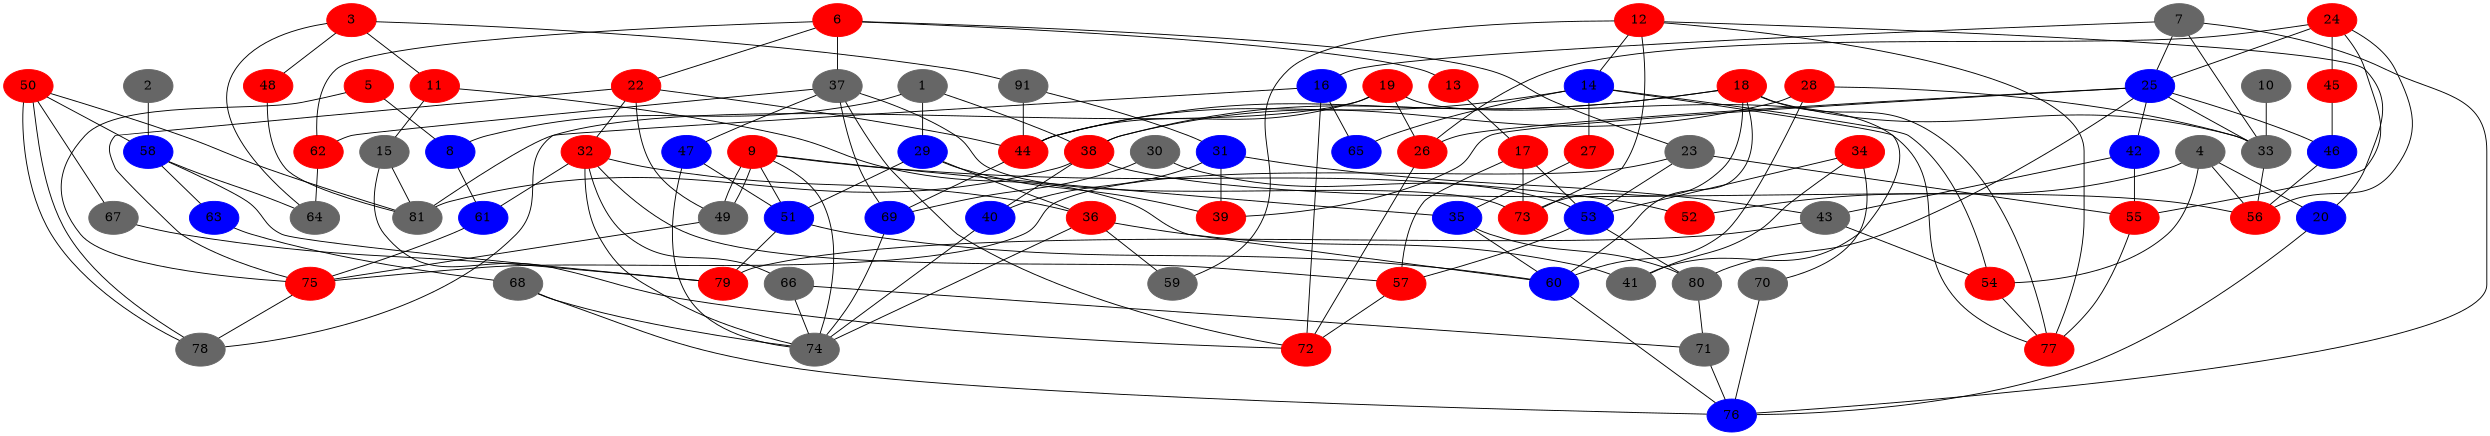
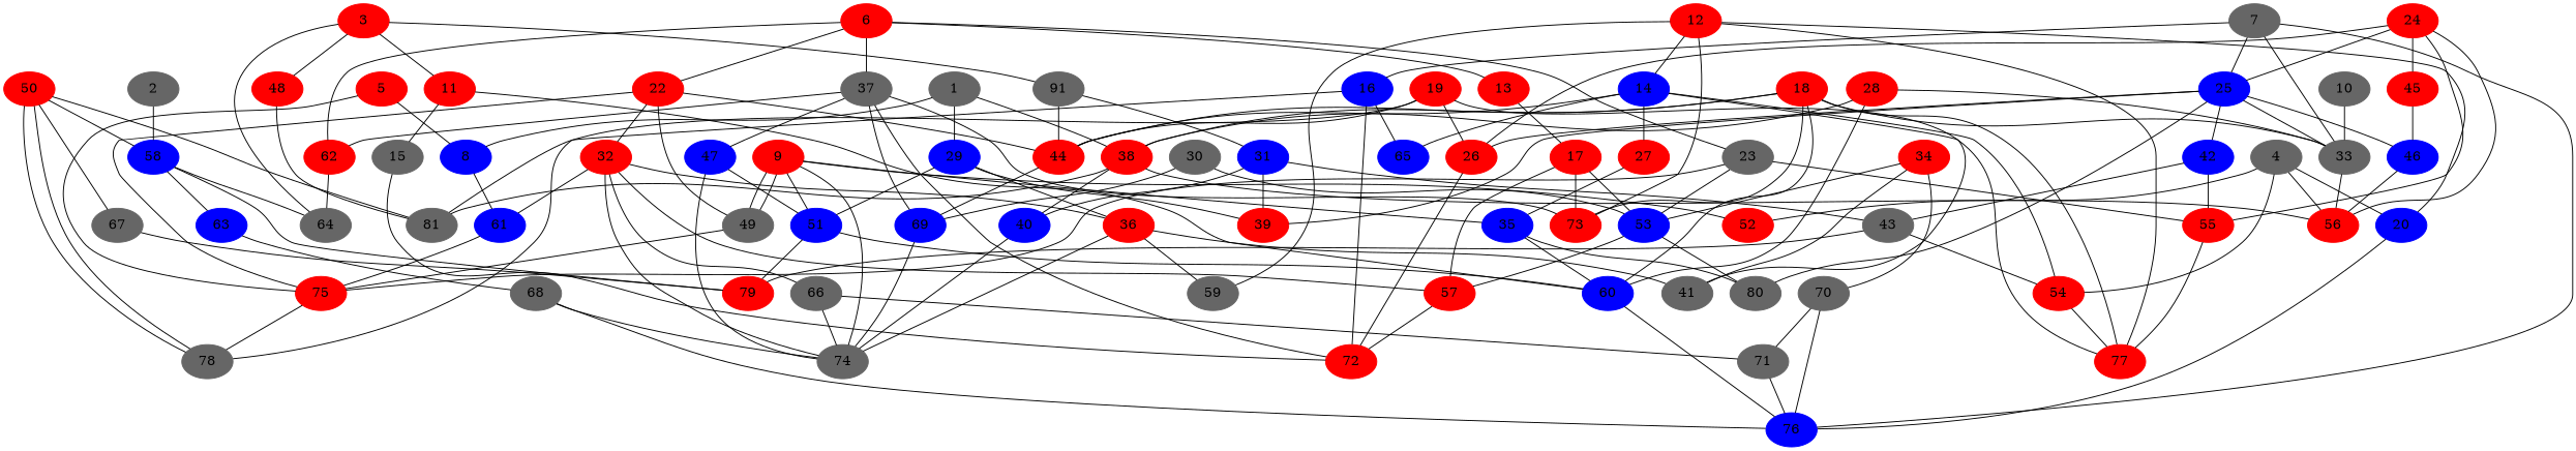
  graph {
    node [color=red style=filled]
    1 [color=gray40]
    8 [color=blue]
    29 [color=blue]
    38
    61 [color=blue]
    51 [color=blue]
    39
    36
    56
    81 [color=gray40]
    40 [color=blue]
    2 [color=gray40]
    58 [color=blue]
    41 [color=gray40]
    64 [color=gray40]
    79
    63 [color=blue]
    3
    11
    n20 [color=gray40 label=91]
    48
    15 [color=gray40]
    60 [color=blue]
    44
    31 [color=blue]
    4 [color=gray40]
    20 [color=blue]
    52
    54
    76 [color=blue]
    77
    5
    75
    78 [color=gray40]
    6
    13
    22
    23 [color=gray40]
    37 [color=gray40]
    62
    17
    49 [color=gray40]
    32
    53 [color=blue]
    55
    73
    72
    69 [color=blue]
    47 [color=blue]
    7 [color=gray40]
    16 [color=blue]
    25 [color=blue]
    33 [color=gray40]
    65 [color=blue]
    26
    42 [color=blue]
    46 [color=blue]
    80 [color=gray40]
    9
    35 [color=blue]
    74 [color=gray40]
    10 [color=gray40]
    43 [color=gray40]
    12
    14 [color=blue]
    59 [color=gray40]
    27
    57
    18
    19
    66 [color=gray40]
    24
    45
    28
    30 [color=gray40]
    71 [color=gray40]
    34
    70 [color=gray40]
    50
    67 [color=gray40]
    68 [color=gray40]
    1 -- 8
    1 -- 29
    1 -- 38
    8 -- 61
    29 -- 51
    29 -- 39
    29 -- 36
    38 -- 56
    38 -- 81
    38 -- 40
    61 -- 75
    51 -- 79
    51 -- 60
    36 -- 41
    36 -- 74
    36 -- 59
    40 -- 74
    2 -- 58
    58 -- 64
    58 -- 79
    58 -- 63
    63 -- 68
    3 -- 64
    3 -- 11
    3 -- n20
    3 -- 48
    11 -- 15
    11 -- 60
    n20 -- 44
    n20 -- 31
    48 -- 81
-   15 -- 81
    15 -- 72
    60 -- 76
    44 -- 69
    31 -- 39
    31 -- 40
    31 -- 43
    4 -- 56
    4 -- 20
    4 -- 52
    4 -- 54
    20 -- 76
    54 -- 77
    5 -- 8
    5 -- 75
    75 -- 78
    6 -- 13
    6 -- 22
    6 -- 23
    6 -- 37
    6 -- 62
    13 -- 17
    22 -- 44
    22 -- 75
    22 -- 49
    22 -- 32
    23 -- 75
    23 -- 53
    23 -- 55
    37 -- 62
    37 -- 73
    37 -- 72
    37 -- 69
    37 -- 47
    62 -- 64
    17 -- 53
    17 -- 73
    17 -- 57
    49 -- 75
    32 -- 61
    32 -- 36
    32 -- 74
    32 -- 57
    32 -- 66
    53 -- 80
    53 -- 57
    55 -- 77
    69 -- 74
    47 -- 51
    47 -- 74
    7 -- 76
    7 -- 16
    7 -- 25
    7 -- 33
    16 -- 78
    16 -- 72
    16 -- 65
    25 -- 39
    25 -- 33
    25 -- 26
    25 -- 42
    25 -- 46
    25 -- 80
    33 -- 56
    26 -- 72
    42 -- 55
    42 -- 43
    46 -- 56
    9 -- 51
    9 -- 52
    9 -- 49
    9 -- 49
    9 -- 35
    9 -- 74
    35 -- 60
    35 -- 80
    10 -- 33
    43 -- 79
    43 -- 54
    12 -- 20
    12 -- 77
    12 -- 73
    12 -- 14
    12 -- 59
    14 -- 41
    14 -- 44
    14 -- 54
    14 -- 65
    14 -- 27
    27 -- 35
    57 -- 72
    18 -- 38
    18 -- 60
    18 -- 44
    18 -- 77
    18 -- 73
    18 -- 33
    19 -- 81
    19 -- 44
    19 -- 77
    19 -- 26
    66 -- 74
    66 -- 71
    24 -- 56
    24 -- 55
    24 -- 25
    24 -- 26
    24 -- 45
    45 -- 46
    28 -- 38
    28 -- 60
    28 -- 33
    30 -- 53
    30 -- 69
    71 -- 76
    34 -- 41
    34 -- 53
    34 -- 70
    70 -- 76
-   80 -- 71
+   70 -- 71
    50 -- 81
    50 -- 58
    50 -- 78
    50 -- 78
    50 -- 67
    67 -- 79
    68 -- 76
    68 -- 74
  }
